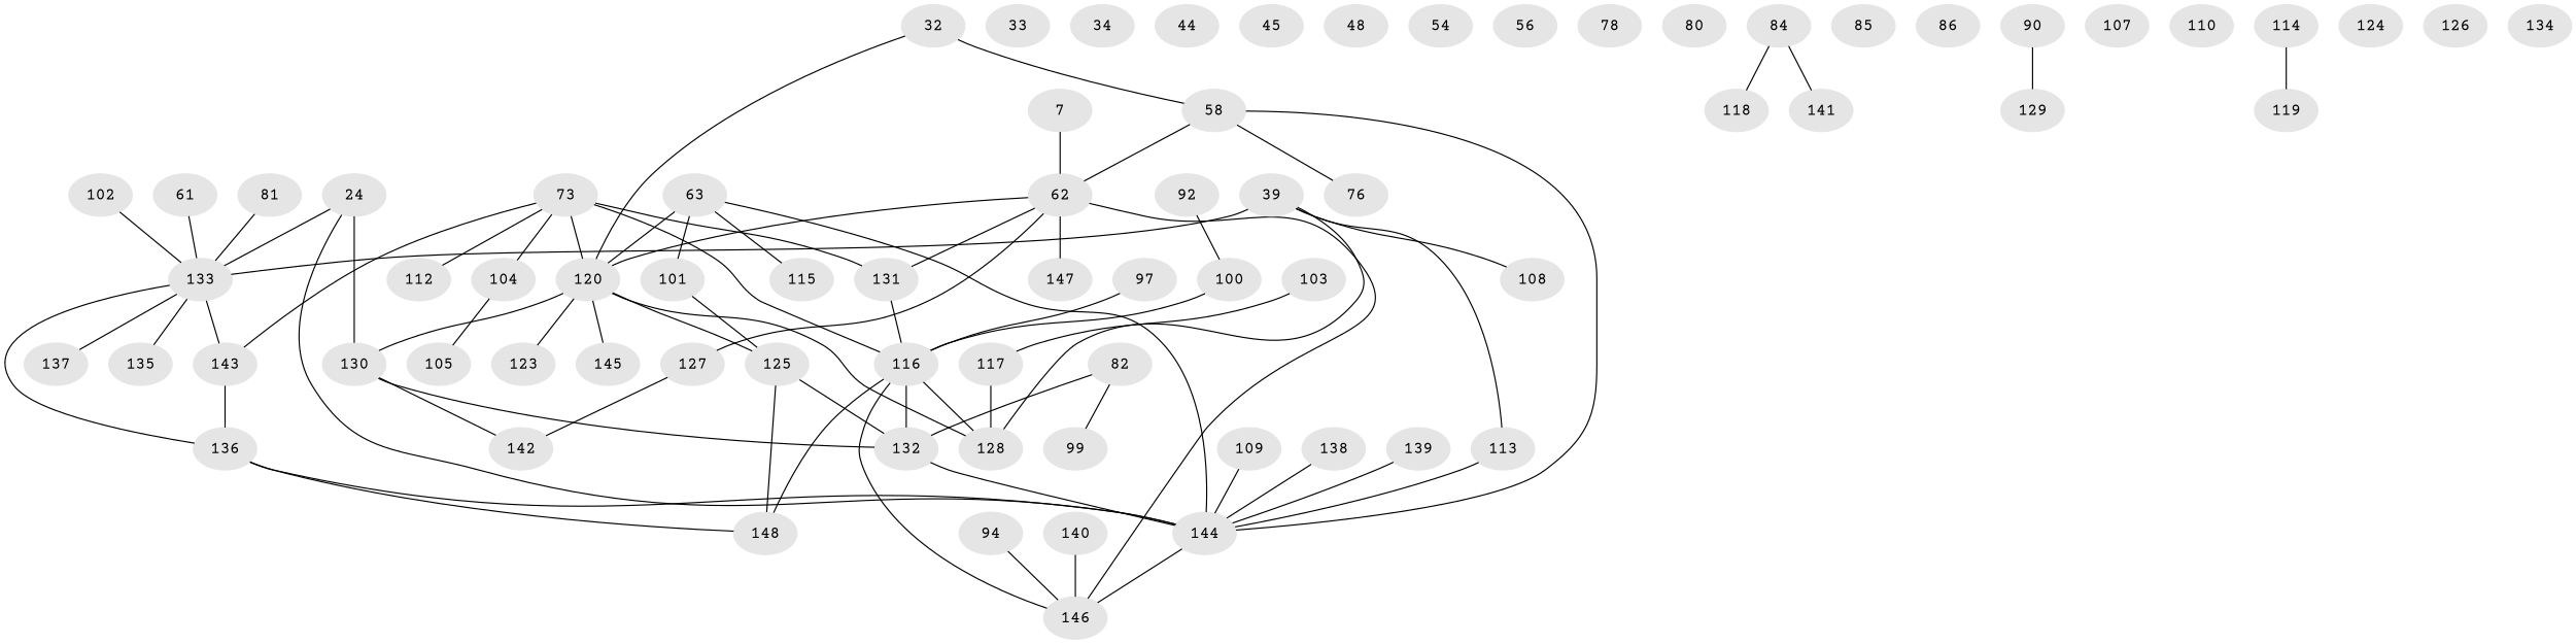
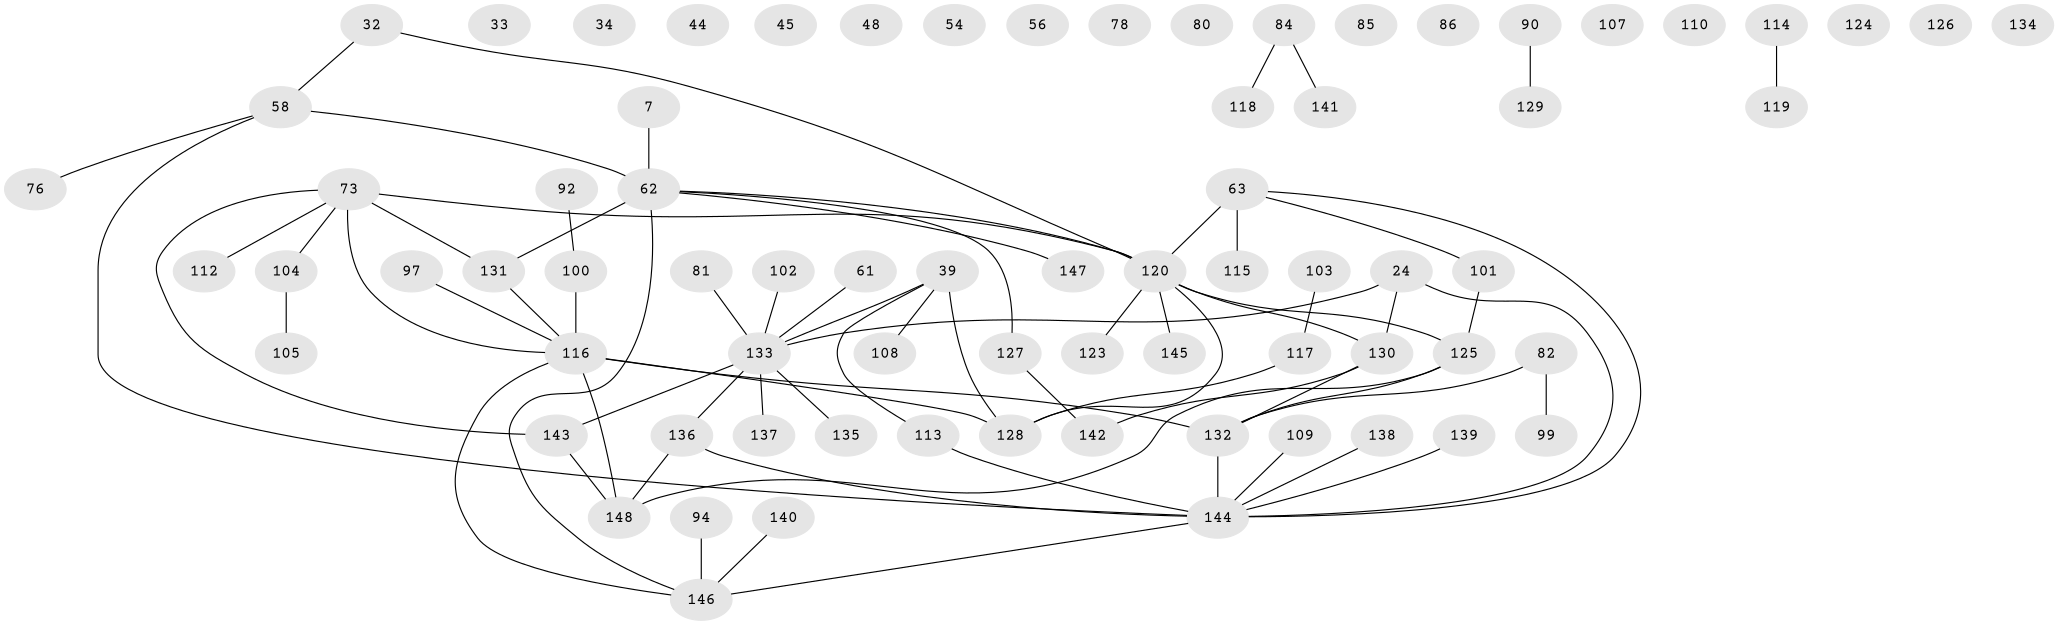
  graph {
    fontname="Courier Prime"
    node [color=gray90 fontname="Courier Prime" style=filled]
    edge [fontname="Courier Prime"]
    62 [super="+19"]
    120 [super="+13+66+47"]
    127 [super="+111"]
    131
    146 [super="+21+68"]
    147
    7
    116 [super="+67+95"]
    128 [super="+88+35"]
    132 [super="+14+46"]
    148 [super="+8+106+122"]
    130 [super="+51+42"]
    24
    133 [super="+30+31"]
    144 [super="+59+121+98"]
    142
    143 [super="+70+83"]
    135
    136 [super="+37+74"]
    137 [super="+57"]
    58 [super="+11+29"]
    76
    32
    125 [super="+55+22+20+79"]
    123
    145
    33
    34
    39 [super="+36"]
    108
    113 [super="+49"]
    44
    45
    48
    54
    56
    61
    63 [super="+16"]
    101
    115
    73 [super="+64"]
    104 [super="+72+3"]
    112
    105
    78
    80
    81
    82 [super="+41"]
    99
    84 [super="+9"]
    118
    141
    85
    86
    90 [super="+65"]
    129
    100 [super="+91"]
    92
    94
    97 [super="+18"]
    102 [super="+4"]
    103 [super="+52"]
    117
    107
    109 [super="+71"]
    110
    114
    119
    124
    126
    134 [super="+50"]
    138
    139
    140
    62 -- 120
    62 -- 127
    62 -- 131
    62 -- 146
    62 -- 147
    120 -- 128
    120 -- 130 [weight=2]
    120 -- 125
    120 -- 123
    120 -- 145
    127 -- 142
    131 -- 116 [weight=2]
    7 -- 62
    116 -- 146
    116 -- 128
    116 -- 132 [weight=2]
    116 -- 148 [weight=2]
    132 -- 144 [weight=3]
    130 -- 132
    130 -- 142
    24 -- 130 [weight=2]
    24 -- 133
    24 -- 144
    133 -- 143
    133 -- 135
    133 -- 136
    133 -- 137
    144 -- 146
-   143 -- 136
+   143 -- 148
    136 -- 148
    136 -- 144
    58 -- 62 [weight=2]
    58 -- 144 [weight=2]
    58 -- 76
    32 -- 120
    32 -- 58
    125 -- 132
    125 -- 148
    39 -- 128
    39 -- 133 [weight=3]
    39 -- 108
    39 -- 113
    113 -- 144
    61 -- 133
    63 -- 120 [weight=3]
    63 -- 144 [weight=2]
    63 -- 101
    63 -- 115
    101 -- 125
    73 -- 120 [weight=2]
    73 -- 131
    73 -- 116
    73 -- 143
    73 -- 104
    73 -- 112
    104 -- 105
    81 -- 133
    82 -- 132
    82 -- 99
    84 -- 118
    84 -- 141
    90 -- 129
    100 -- 116
    92 -- 100
    94 -- 146
    97 -- 116
    102 -- 133
    103 -- 117
    117 -- 128
    109 -- 144
    114 -- 119
    138 -- 144
    139 -- 144
    140 -- 146
  }
